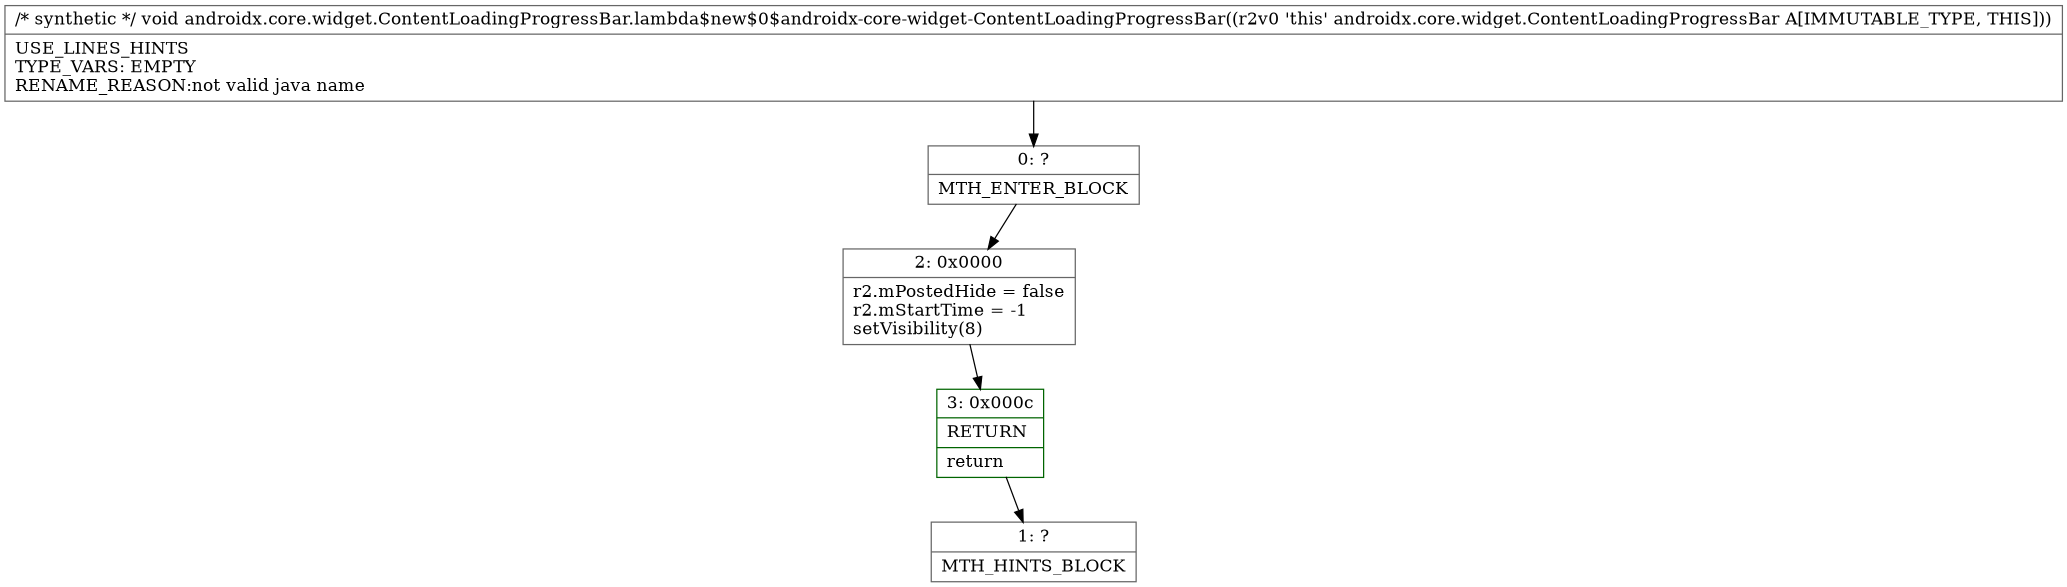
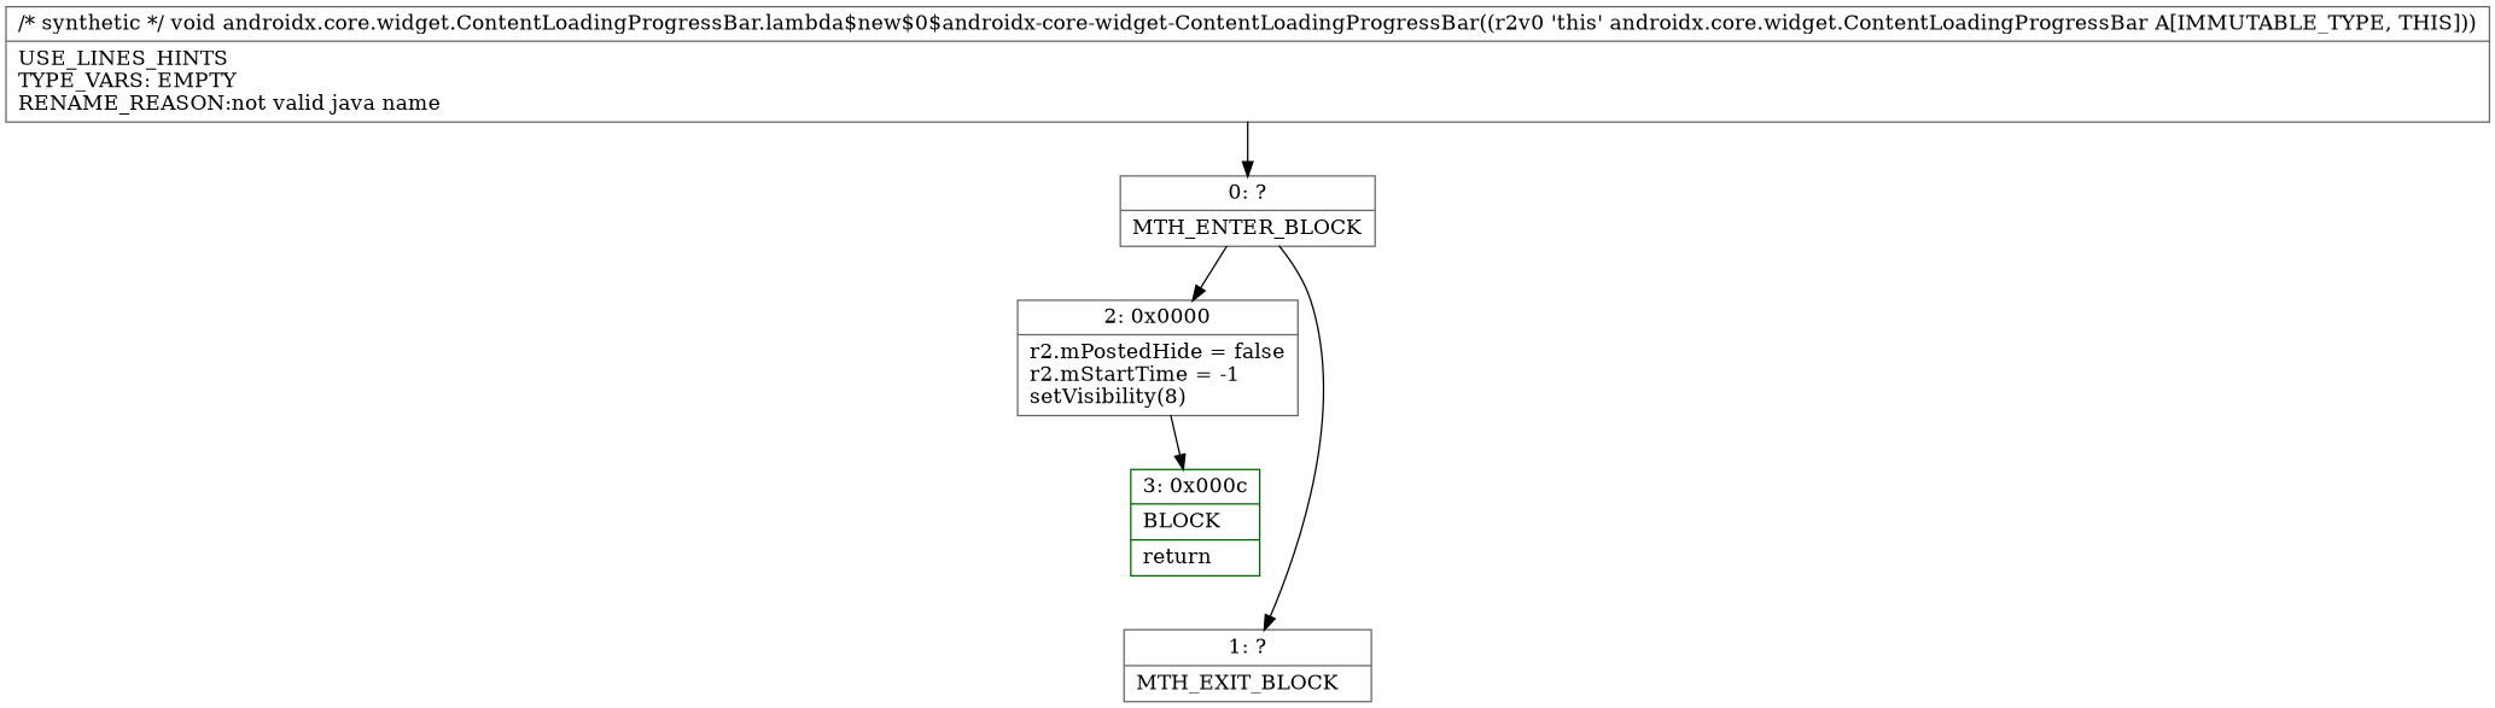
  digraph {
    node [color=gray40 shape=record]
    n1 [label="{0\:\ ?|MTH_ENTER_BLOCK\l}"]
    n2 [label="{2\:\ 0x0000|r2.mPostedHide = false\lr2.mStartTime = \-1\lsetVisibility(8)\l}"]
-   n3 [color=darkgreen label="{3\:\ 0x000c|RETURN\l|return\l}"]
-   n4 [label="{1\:\ ?|MTH_HINTS_BLOCK\l}"]
+   n3 [color=darkgreen label="{3\:\ 0x000c|BLOCK\l|return\l}"]
+   n4 [label="{1\:\ ?|MTH_EXIT_BLOCK\l}"]
    n5 [label="{\/* synthetic *\/ void androidx.core.widget.ContentLoadingProgressBar.lambda$new$0$androidx\-core\-widget\-ContentLoadingProgressBar((r2v0 'this' androidx.core.widget.ContentLoadingProgressBar A[IMMUTABLE_TYPE, THIS]))  | USE_LINES_HINTS\lTYPE_VARS: EMPTY\lRENAME_REASON:not valid java name\l}"]
    n1 -> n2
    n2 -> n3
-   n3 -> n4
+   n1 -> n4
    n5 -> n1
  }
